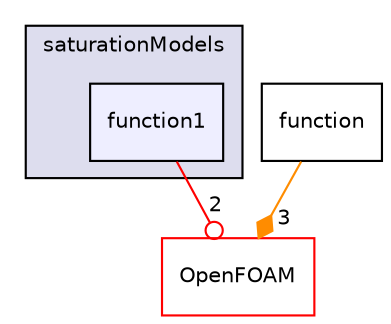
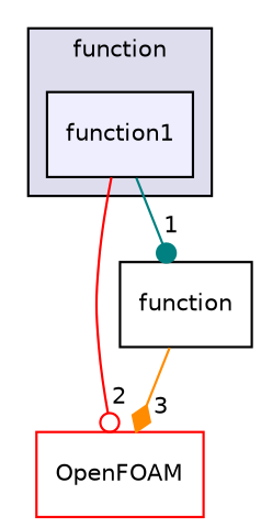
  digraph {
    compound=true
    node [fontname=Helvetica fontsize=10 shape=box]
    edge [labeldistance=1.5 labelfontname=Helvetica labelfontsize=10]
    n1 [fillcolor="#eeeeff" label=function1 pencolor=black style=filled]
    n2 [color=red label=OpenFOAM]
    n3 [label=function]
    subgraph cluster_1 {
      bgcolor="#ddddee"
      fontname=Helvetica
      fontsize=10
-     label=saturationModels
+     label=function
      pencolor=black
      n1
    }
    n1 -> n2 [arrowhead=odot color=red headlabel=2]
+   n1 -> n3 [arrowhead=dot color=teal headlabel=1]
    n3 -> n2 [arrowhead=diamond color=darkorange headlabel=3]
  }
